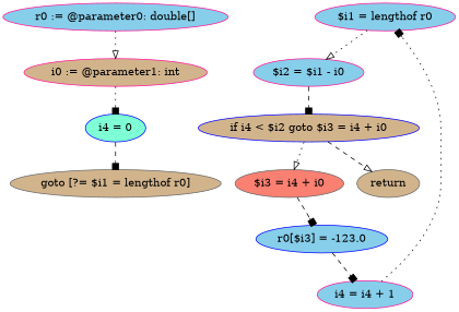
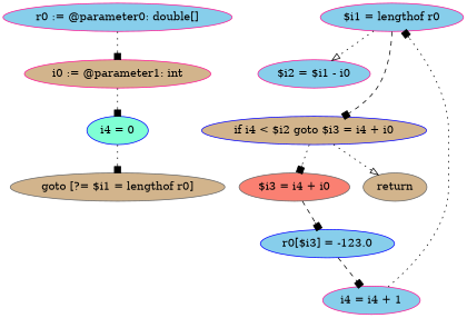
  digraph {
    node [color=deeppink fillcolor=skyblue style=filled]
    edge [arrowhead=box style=dotted]
    "i0 := @parameter1: int" [fillcolor=tan]
    "r0 := @parameter0: double[]"
    "i4 = 0" [color=blue fillcolor=aquamarine]
    "goto [?= $i1 = lengthof r0]" [color=gray40 fillcolor=tan]
    "$i1 = lengthof r0"
    "$i2 = $i1 - i0"
    "$i3 = i4 + i0" [color=gray40 fillcolor=salmon]
    "r0[$i3] = -123.0" [color=blue]
    "i4 = i4 + 1"
    "if i4 < $i2 goto $i3 = i4 + i0" [color=blue fillcolor=tan]
    return [color=gray40 fillcolor=tan]
    "i0 := @parameter1: int" -> "i4 = 0"
-   "r0 := @parameter0: double[]" -> "i0 := @parameter1: int" [arrowhead=onormal]
-   "i4 = 0" -> "goto [?= $i1 = lengthof r0]" [style=dashed]
+   "r0 := @parameter0: double[]" -> "i0 := @parameter1: int"
+   "i4 = 0" -> "goto [?= $i1 = lengthof r0]"
    "$i1 = lengthof r0" -> "$i2 = $i1 - i0" [arrowhead=onormal]
-   "$i2 = $i1 - i0" -> "if i4 < $i2 goto $i3 = i4 + i0" [style=dashed]
+   "$i1 = lengthof r0" -> "if i4 < $i2 goto $i3 = i4 + i0" [style=dashed]
    "$i3 = i4 + i0" -> "r0[$i3] = -123.0" [style=dashed]
    "r0[$i3] = -123.0" -> "i4 = i4 + 1" [style=dashed]
    "i4 = i4 + 1" -> "$i1 = lengthof r0"
-   "if i4 < $i2 goto $i3 = i4 + i0" -> "$i3 = i4 + i0" [arrowhead=onormal]
-   "if i4 < $i2 goto $i3 = i4 + i0" -> return [arrowhead=onormal style=dashed]
+   "if i4 < $i2 goto $i3 = i4 + i0" -> "$i3 = i4 + i0"
+   "if i4 < $i2 goto $i3 = i4 + i0" -> return [arrowhead=onormal]
  }
